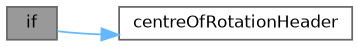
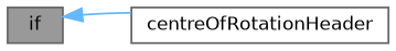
  digraph {
    rankdir=LR
    node [fontname=Helvetica fontsize=10 shape=box style=filled]
    n1 [color=gray40 fillcolor=grey60 fontcolor=black height=0.2 label=if width=0.4]
    n2 [color=grey40 fillcolor=white height=0.2 label=centreOfRotationHeader width=0.4]
-   n1 -> n2 [color=steelblue1 fontname=Helvetica fontsize=10 labelfontname=Helvetica labelfontsize=10 style=solid]
+   n2 -> n1 [color=steelblue1 fontname=Helvetica fontsize=10 labelfontname=Helvetica labelfontsize=10 style=solid]
  }
